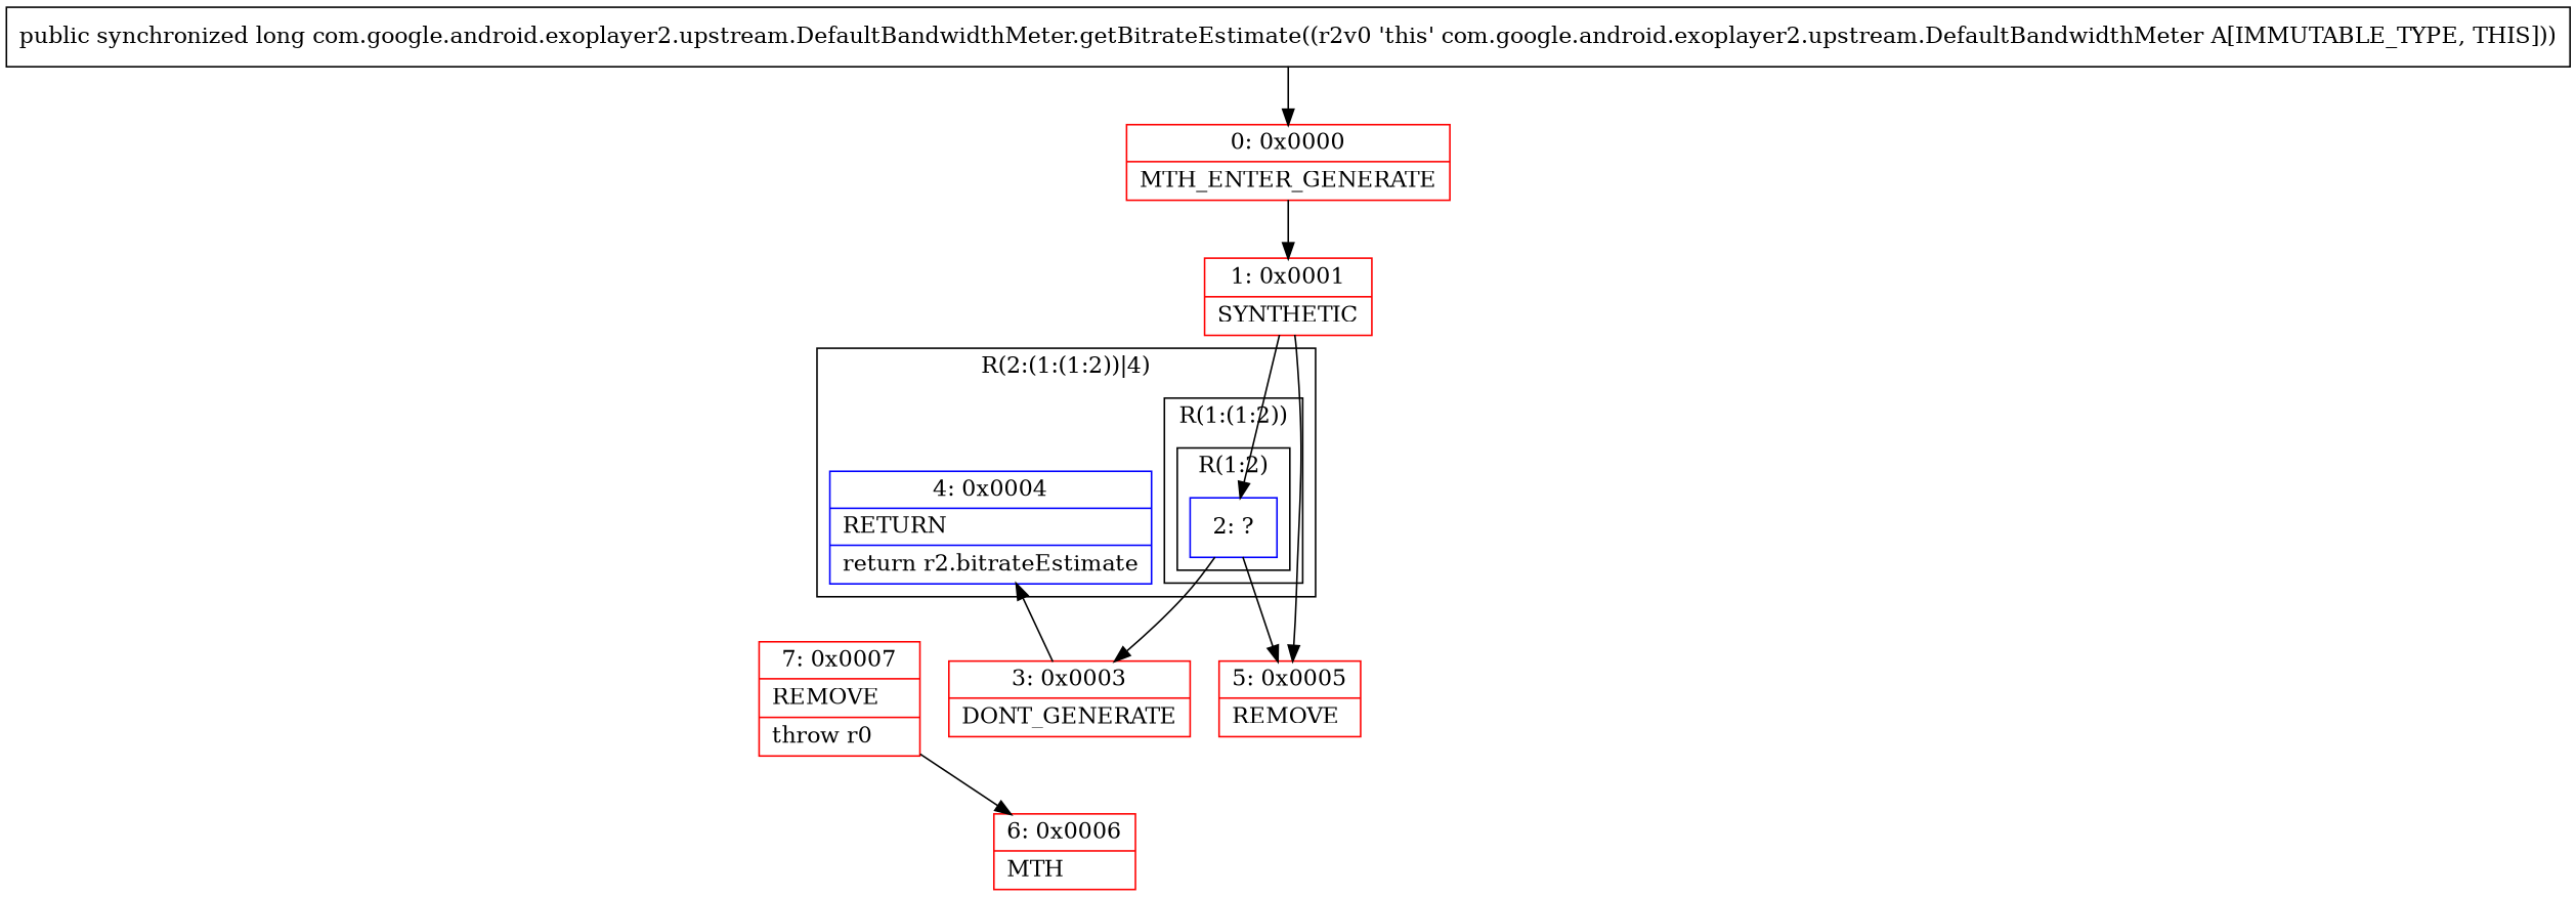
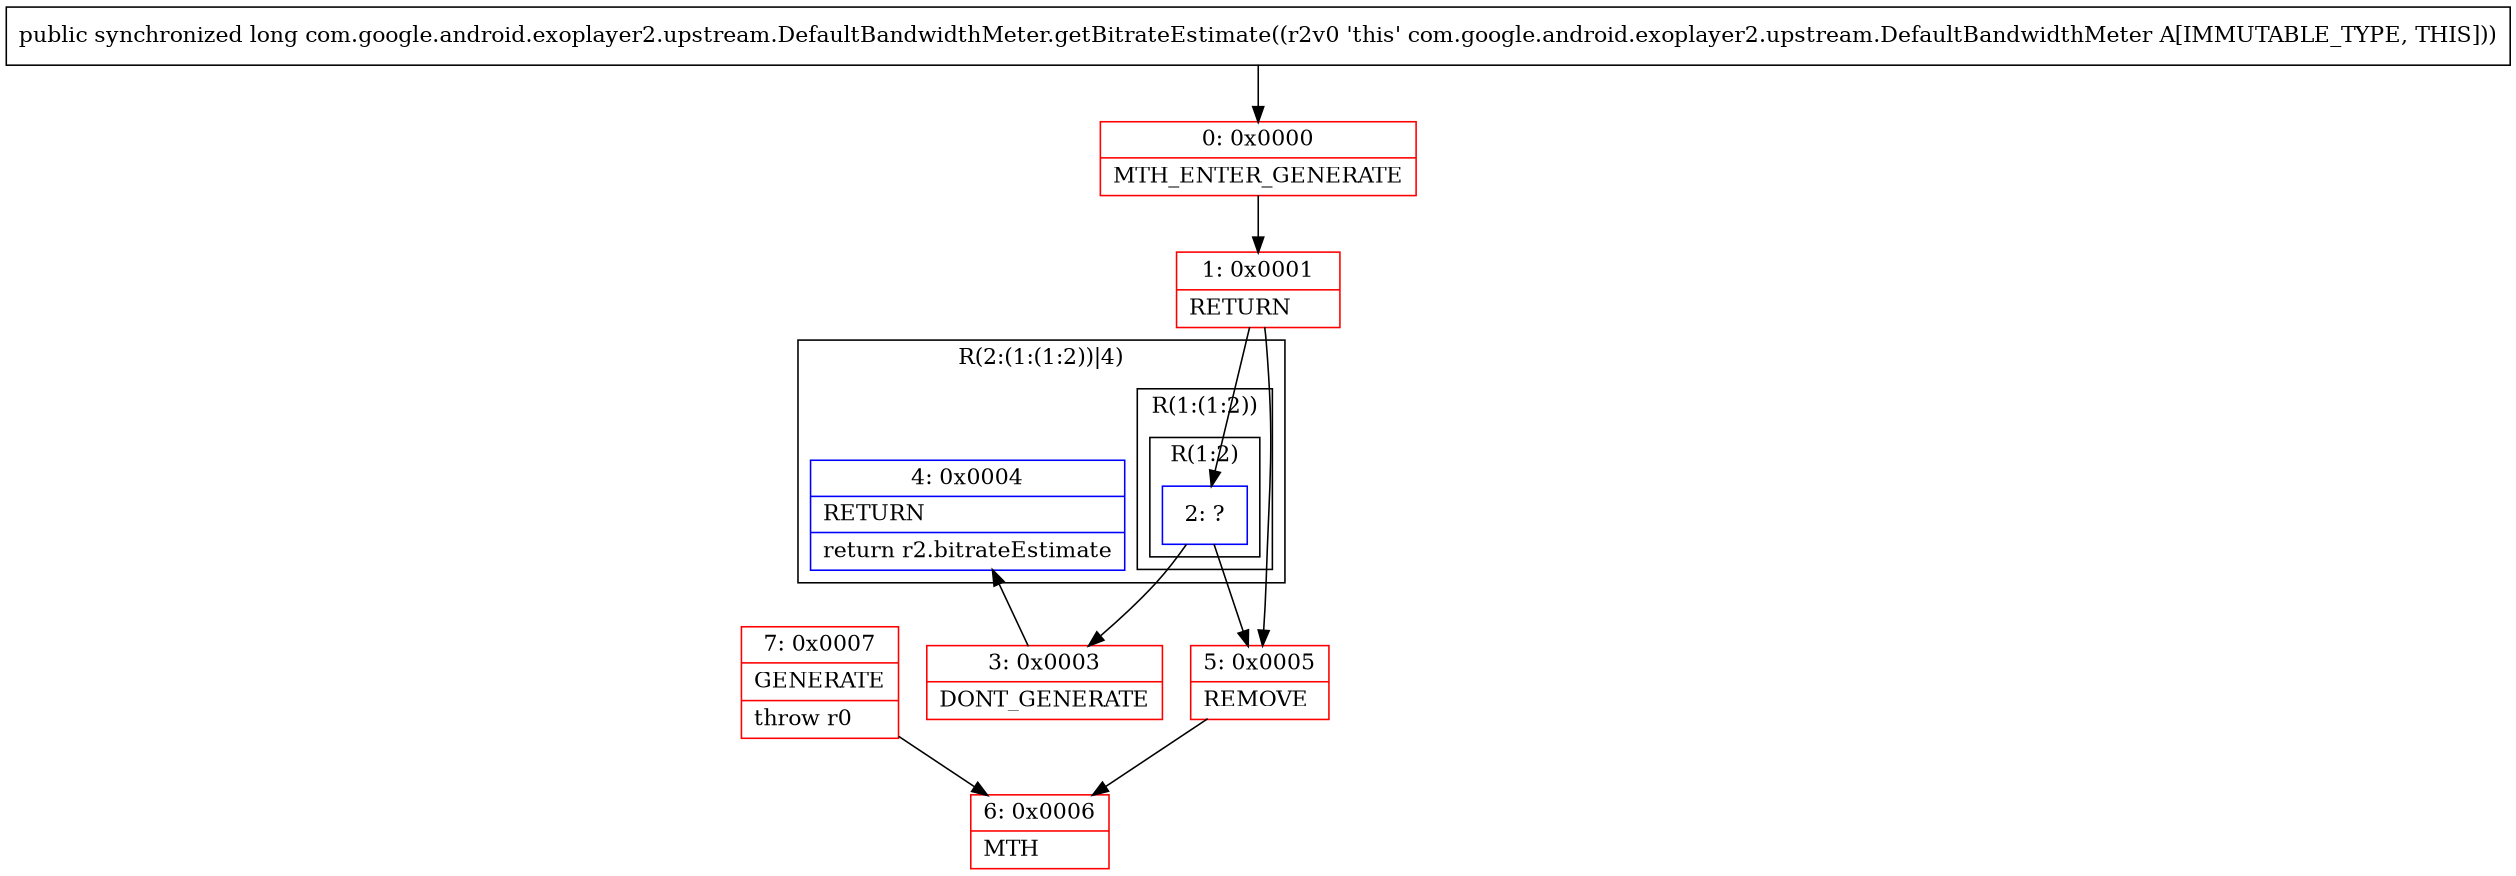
  digraph {
    node [color=red shape=record]
    n1 [color=blue label="{2\:\ ?}"]
    n2 [color=blue label="{4\:\ 0x0004|RETURN\l|return r2.bitrateEstimate\l}"]
    n3 [label="{3\:\ 0x0003|DONT_GENERATE\l}"]
    n4 [label="{5\:\ 0x0005|REMOVE\l}"]
    n5 [label="{6\:\ 0x0006|MTH\l}"]
    n6 [label="{0\:\ 0x0000|MTH_ENTER_GENERATE\l}"]
-   n7 [label="{1\:\ 0x0001|SYNTHETIC\l}"]
-   n8 [label="{7\:\ 0x0007|REMOVE\l|throw r0\l}"]
+   n7 [label="{1\:\ 0x0001|RETURN\l}"]
+   n8 [label="{7\:\ 0x0007|GENERATE\l|throw r0\l}"]
    n9 [label="{public synchronized long com.google.android.exoplayer2.upstream.DefaultBandwidthMeter.getBitrateEstimate((r2v0 'this' com.google.android.exoplayer2.upstream.DefaultBandwidthMeter A[IMMUTABLE_TYPE, THIS])) }" color=""]
    subgraph cluster_1 {
      label="R(2:(1:(1:2))|4)"
      n2
      subgraph cluster_2 {
        label="R(1:(1:2))"
        subgraph cluster_3 {
          label="R(1:2)"
          n1
        }
      }
    }
    n1 -> n3
    n1 -> n4
    n3 -> n2
+   n4 -> n5
    n6 -> n7
    n7 -> n1
    n7 -> n4
    n8 -> n5
    n9 -> n6
  }
